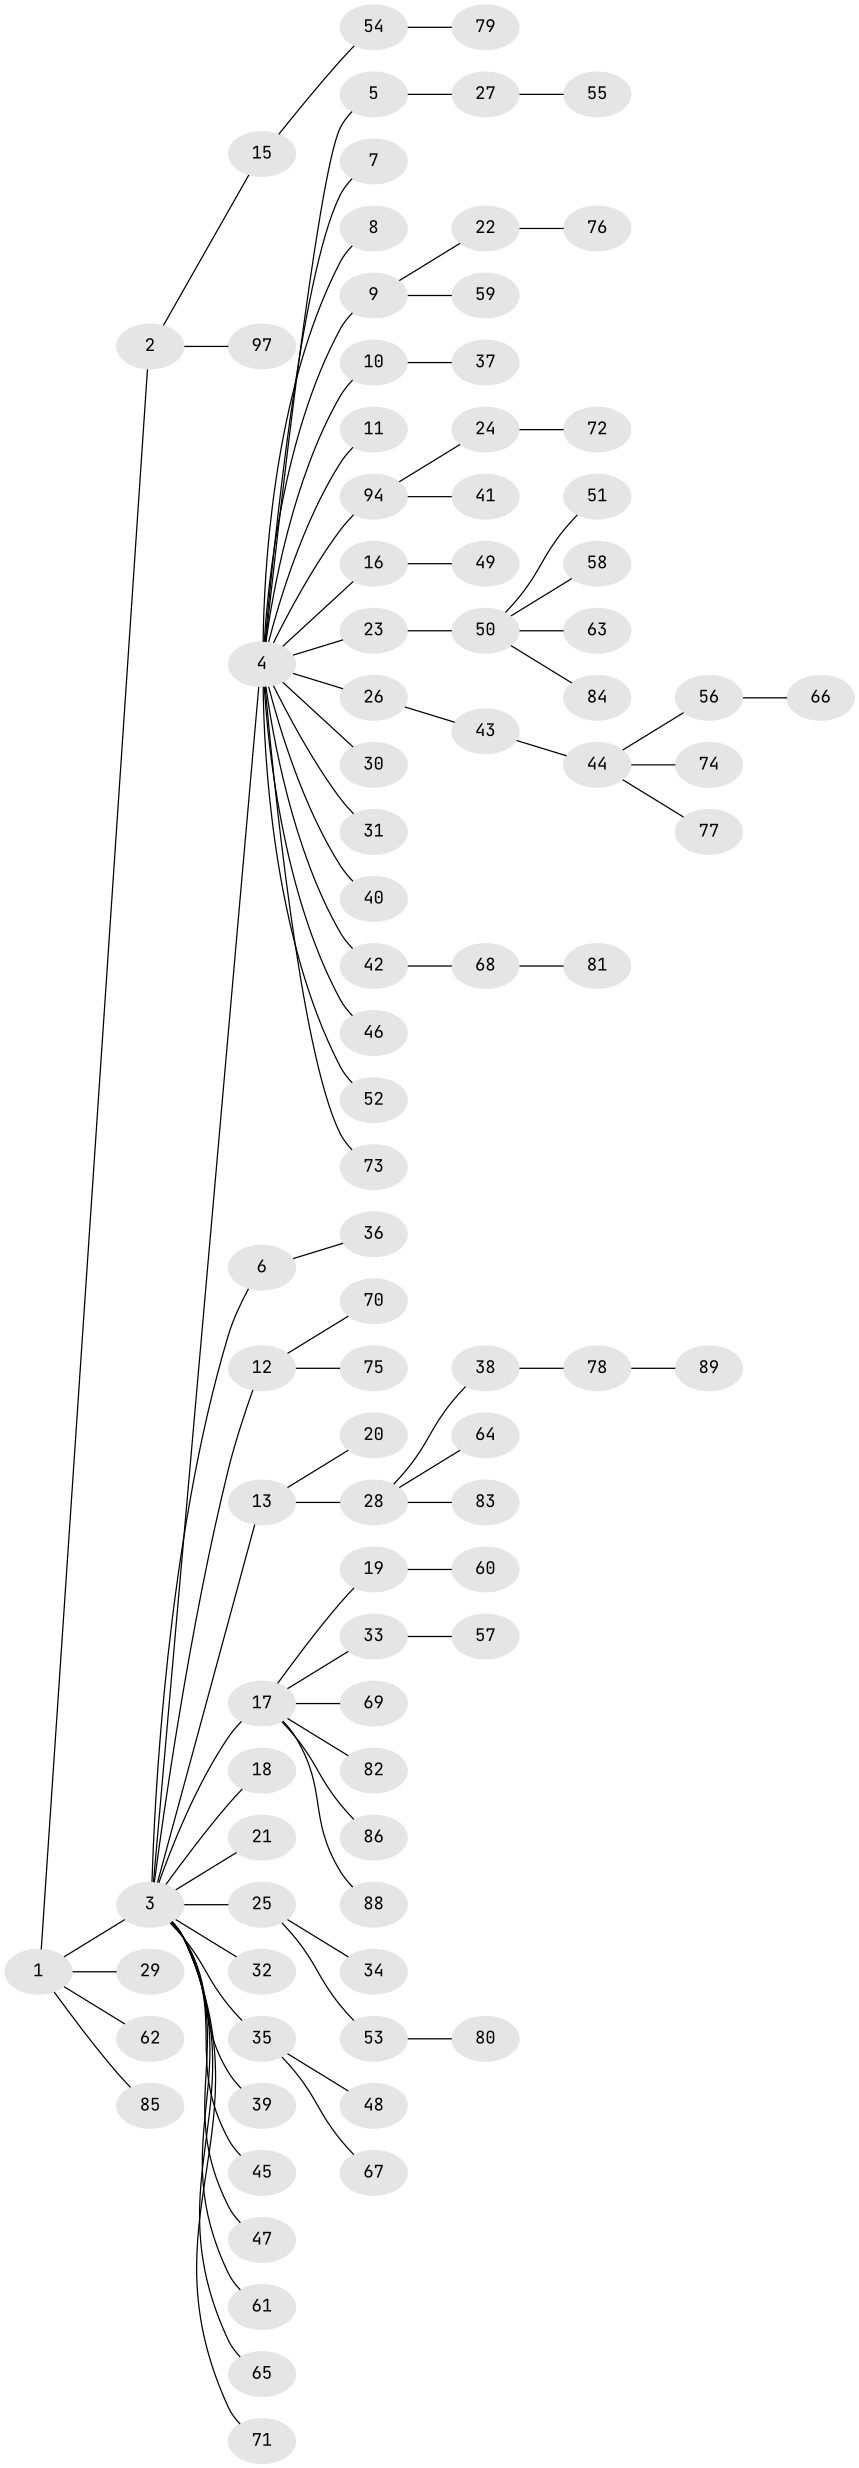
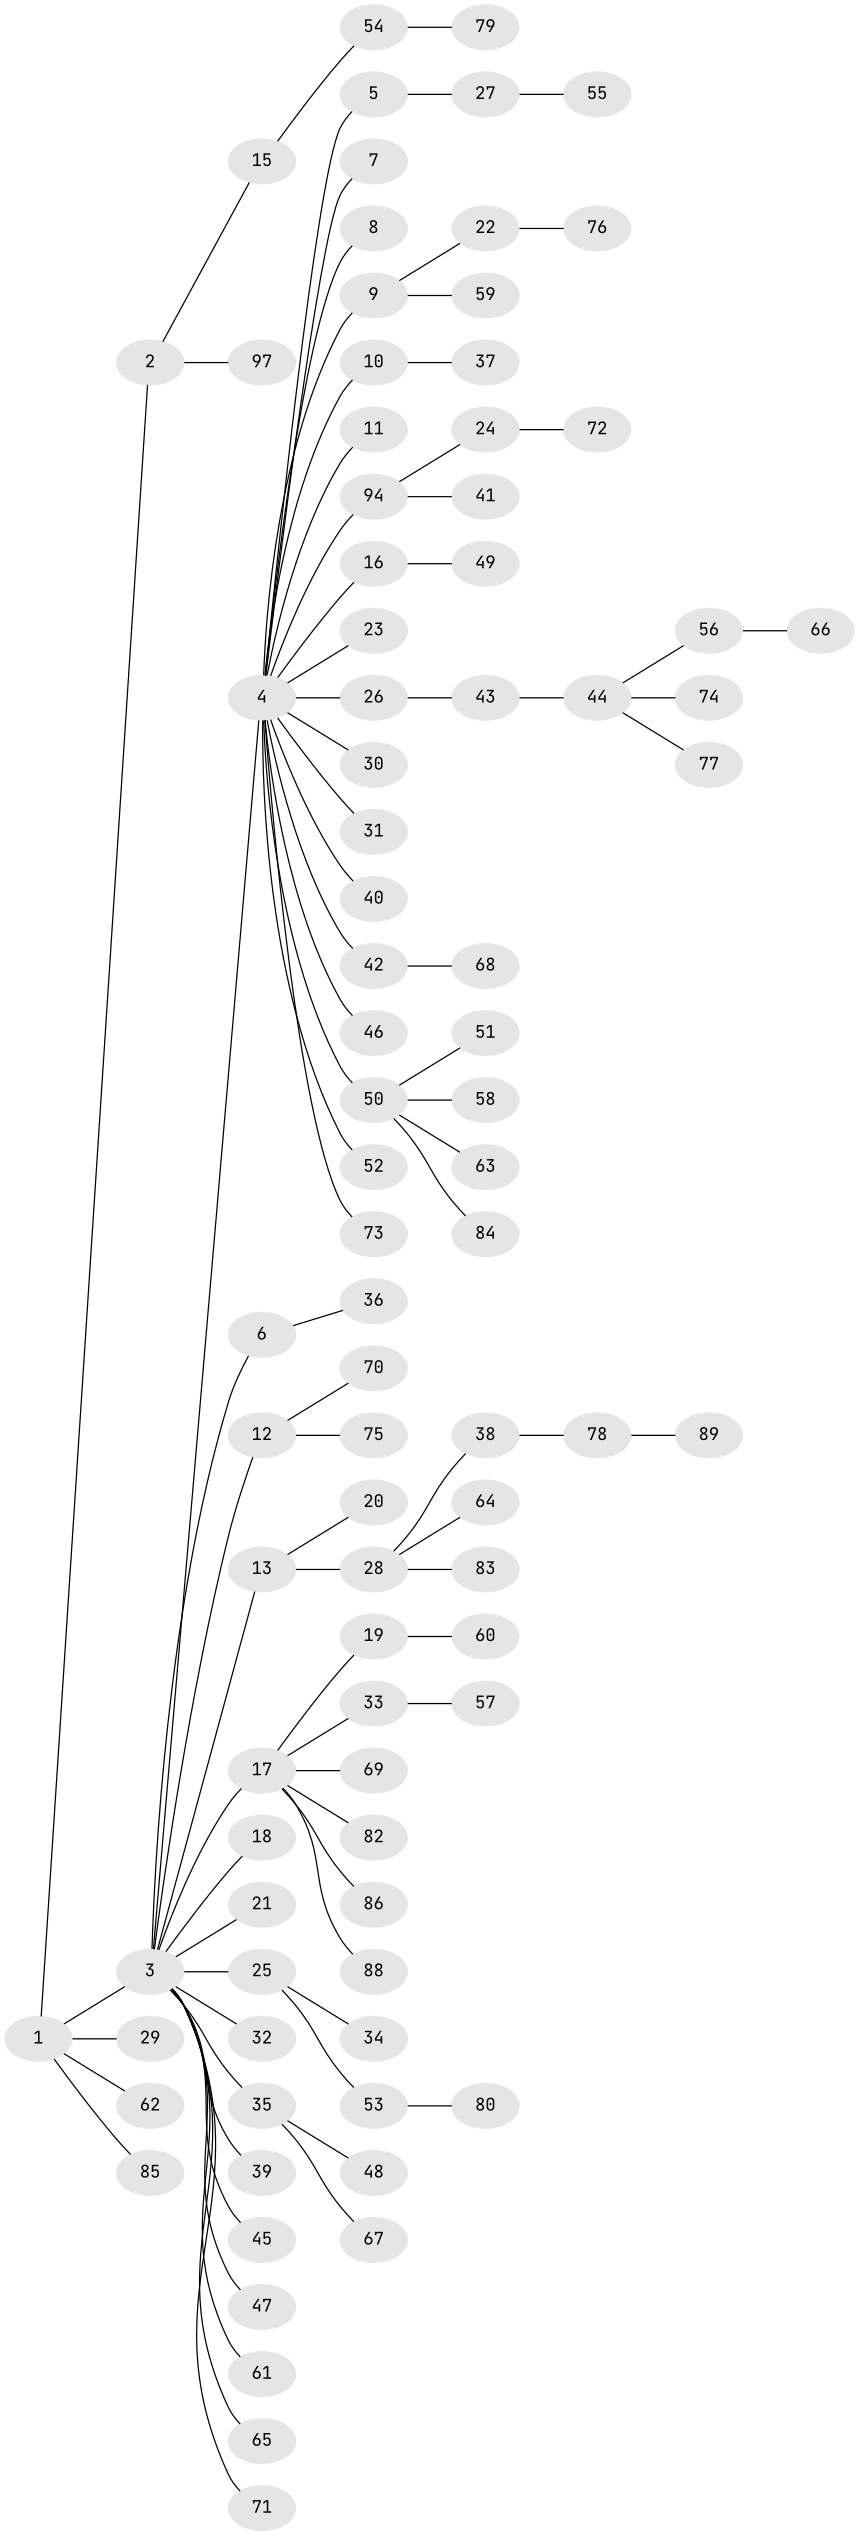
  graph {
    fontname="JetBrains Mono"
    rankdir=LR
    node [color=gray90 fontname="JetBrains Mono" style=filled]
    edge [fontname="JetBrains Mono"]
    1
    2
    3
    29
    62
    85
    15
    n8 [label=97]
    4
    6
    12
    13
    17
    18
    21
    25
    32
    35
    39
    45
    47
    61
    65
    71
    54
    5
    7
    8
    9
    10
    11
    n32 [label=94]
    16
    23
    26
    30
    31
    40
    42
    46
    50
    52
    73
    36
    70
    75
    20
    28
    19
    33
    69
    82
    86
    88
    34
    53
    48
    67
    27
    22
    59
    37
    24
    41
    49
    43
    68
    51
    58
    63
    84
    55
    76
    38
    64
    83
    72
    79
    60
    57
    80
    44
    78
    89
-   81
    56
    74
    77
    66
    1 -- 2
    1 -- 3
    1 -- 29
    1 -- 62
    1 -- 85
    2 -- 15
    2 -- n8
    3 -- 4
    3 -- 6
    3 -- 12
    3 -- 13
    3 -- 17
    3 -- 18
    3 -- 21
    3 -- 25
    3 -- 32
    3 -- 35
    3 -- 39
    3 -- 45
    3 -- 47
    3 -- 61
    3 -- 65
    3 -- 71
    15 -- 54
    4 -- 5
    4 -- 7
    4 -- 8
    4 -- 9
    4 -- 10
    4 -- 11
    4 -- n32
    4 -- 16
    4 -- 23
    4 -- 26
    4 -- 30
    4 -- 31
    4 -- 40
    4 -- 42
    4 -- 46
-   23 -- 50
+   4 -- 50
    4 -- 52
    4 -- 73
    6 -- 36
    12 -- 70
    12 -- 75
    13 -- 20
    13 -- 28
    17 -- 19
    17 -- 33
    17 -- 69
    17 -- 82
    17 -- 86
    17 -- 88
    25 -- 34
    25 -- 53
    35 -- 48
    35 -- 67
    54 -- 79
    5 -- 27
    9 -- 22
    9 -- 59
    10 -- 37
    n32 -- 24
    n32 -- 41
    16 -- 49
    26 -- 43
    42 -- 68
    50 -- 51
    50 -- 58
    50 -- 63
    50 -- 84
    28 -- 38
    28 -- 64
    28 -- 83
    19 -- 60
    33 -- 57
    53 -- 80
    27 -- 55
    22 -- 76
    24 -- 72
    43 -- 44
-   68 -- 81
    38 -- 78
    44 -- 56
    44 -- 74
    44 -- 77
    78 -- 89
    56 -- 66
  }
